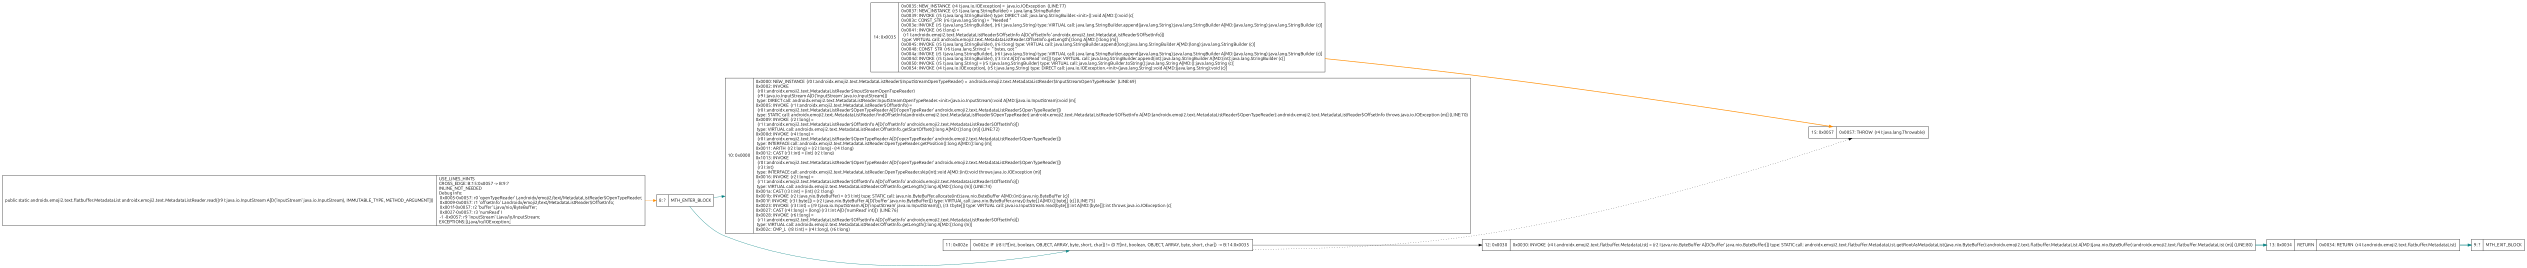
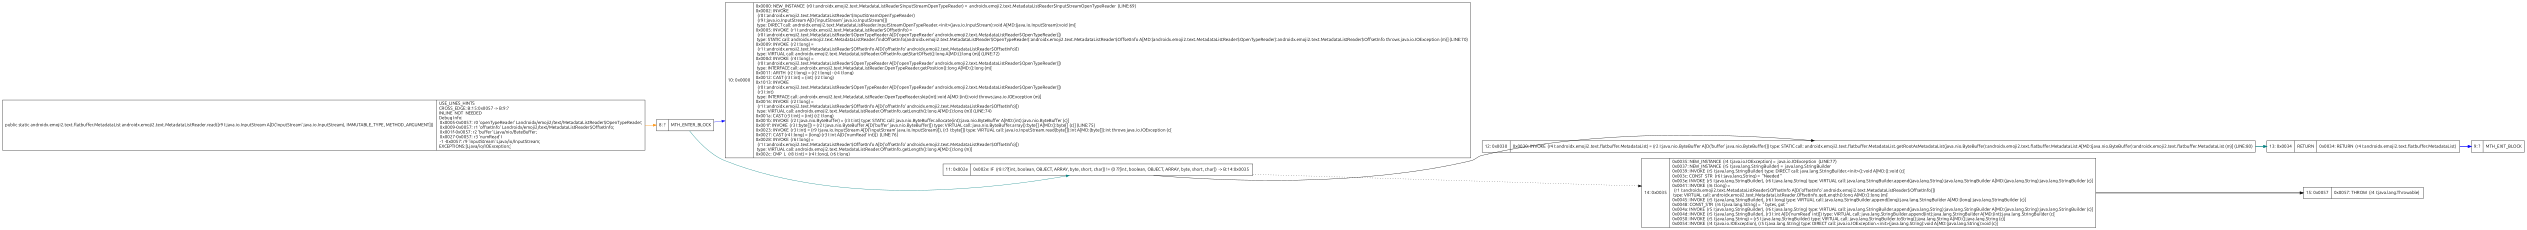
  digraph {
    fontname=Ubuntu
    rankdir=LR
    node [fontname=Ubuntu shape=record]
    edge [color=blue fontname=Ubuntu style=solid]
    n1 [label="{8\:\ ?|MTH_ENTER_BLOCK\l}"]
    n2 [label="{10\:\ 0x0000|0x0000: NEW_INSTANCE  (r0 I:androidx.emoji2.text.MetadataListReader$InputStreamOpenTypeReader) =  androidx.emoji2.text.MetadataListReader$InputStreamOpenTypeReader  (LINE:69)\l0x0002: INVOKE  \l  (r0 I:androidx.emoji2.text.MetadataListReader$InputStreamOpenTypeReader)\l  (r9 I:java.io.InputStream A[D('inputStream' java.io.InputStream)])\l type: DIRECT call: androidx.emoji2.text.MetadataListReader.InputStreamOpenTypeReader.\<init\>(java.io.InputStream):void A[MD:(java.io.InputStream):void (m)]\l0x0005: INVOKE  (r1 I:androidx.emoji2.text.MetadataListReader$OffsetInfo) = \l  (r0 I:androidx.emoji2.text.MetadataListReader$OpenTypeReader A[D('openTypeReader' androidx.emoji2.text.MetadataListReader$OpenTypeReader)])\l type: STATIC call: androidx.emoji2.text.MetadataListReader.findOffsetInfo(androidx.emoji2.text.MetadataListReader$OpenTypeReader):androidx.emoji2.text.MetadataListReader$OffsetInfo A[MD:(androidx.emoji2.text.MetadataListReader$OpenTypeReader):androidx.emoji2.text.MetadataListReader$OffsetInfo throws java.io.IOException (m)] (LINE:70)\l0x0009: INVOKE  (r2 I:long) = \l  (r1 I:androidx.emoji2.text.MetadataListReader$OffsetInfo A[D('offsetInfo' androidx.emoji2.text.MetadataListReader$OffsetInfo)])\l type: VIRTUAL call: androidx.emoji2.text.MetadataListReader.OffsetInfo.getStartOffset():long A[MD:():long (m)] (LINE:72)\l0x000d: INVOKE  (r4 I:long) = \l  (r0 I:androidx.emoji2.text.MetadataListReader$OpenTypeReader A[D('openTypeReader' androidx.emoji2.text.MetadataListReader$OpenTypeReader)])\l type: INTERFACE call: androidx.emoji2.text.MetadataListReader.OpenTypeReader.getPosition():long A[MD:():long (m)]\l0x0011: ARITH  (r2 I:long) = (r2 I:long) \- (r4 I:long) \l0x0012: CAST (r3 I:int) = (int) (r2 I:long) \l0x1013: INVOKE  \l  (r0 I:androidx.emoji2.text.MetadataListReader$OpenTypeReader A[D('openTypeReader' androidx.emoji2.text.MetadataListReader$OpenTypeReader)])\l  (r3 I:int)\l type: INTERFACE call: androidx.emoji2.text.MetadataListReader.OpenTypeReader.skip(int):void A[MD:(int):void throws java.io.IOException (m)]\l0x0016: INVOKE  (r2 I:long) = \l  (r1 I:androidx.emoji2.text.MetadataListReader$OffsetInfo A[D('offsetInfo' androidx.emoji2.text.MetadataListReader$OffsetInfo)])\l type: VIRTUAL call: androidx.emoji2.text.MetadataListReader.OffsetInfo.getLength():long A[MD:():long (m)] (LINE:74)\l0x001a: CAST (r3 I:int) = (int) (r2 I:long) \l0x001b: INVOKE  (r2 I:java.nio.ByteBuffer) = (r3 I:int) type: STATIC call: java.nio.ByteBuffer.allocate(int):java.nio.ByteBuffer A[MD:(int):java.nio.ByteBuffer (c)]\l0x001f: INVOKE  (r3 I:byte[]) = (r2 I:java.nio.ByteBuffer A[D('buffer' java.nio.ByteBuffer)]) type: VIRTUAL call: java.nio.ByteBuffer.array():byte[] A[MD:():byte[] (c)] (LINE:75)\l0x0023: INVOKE  (r3 I:int) = (r9 I:java.io.InputStream A[D('inputStream' java.io.InputStream)]), (r3 I:byte[]) type: VIRTUAL call: java.io.InputStream.read(byte[]):int A[MD:(byte[]):int throws java.io.IOException (c)]\l0x0027: CAST (r4 I:long) = (long) (r3 I:int A[D('numRead' int)])  (LINE:76)\l0x0028: INVOKE  (r6 I:long) = \l  (r1 I:androidx.emoji2.text.MetadataListReader$OffsetInfo A[D('offsetInfo' androidx.emoji2.text.MetadataListReader$OffsetInfo)])\l type: VIRTUAL call: androidx.emoji2.text.MetadataListReader.OffsetInfo.getLength():long A[MD:():long (m)]\l0x002c: CMP_L  (r8 I:int) = (r4 I:long), (r6 I:long) \l}"]
    n3 [label="{11\:\ 0x002e|0x002e: IF  (r8 I:??[int, boolean, OBJECT, ARRAY, byte, short, char]) != (0 ??[int, boolean, OBJECT, ARRAY, byte, short, char])  \-\> B:14:0x0035 \l}"]
    n4 [label="{12\:\ 0x0030|0x0030: INVOKE  (r4 I:androidx.emoji2.text.flatbuffer.MetadataList) = (r2 I:java.nio.ByteBuffer A[D('buffer' java.nio.ByteBuffer)]) type: STATIC call: androidx.emoji2.text.flatbuffer.MetadataList.getRootAsMetadataList(java.nio.ByteBuffer):androidx.emoji2.text.flatbuffer.MetadataList A[MD:(java.nio.ByteBuffer):androidx.emoji2.text.flatbuffer.MetadataList (m)] (LINE:80)\l}"]
    n5 [label="{14\:\ 0x0035|0x0035: NEW_INSTANCE  (r4 I:java.io.IOException) =  java.io.IOException  (LINE:77)\l0x0037: NEW_INSTANCE  (r5 I:java.lang.StringBuilder) =  java.lang.StringBuilder \l0x0039: INVOKE  (r5 I:java.lang.StringBuilder) type: DIRECT call: java.lang.StringBuilder.\<init\>():void A[MD:():void (c)]\l0x003c: CONST_STR  (r6 I:java.lang.String) =  \"Needed \" \l0x003e: INVOKE  (r5 I:java.lang.StringBuilder), (r6 I:java.lang.String) type: VIRTUAL call: java.lang.StringBuilder.append(java.lang.String):java.lang.StringBuilder A[MD:(java.lang.String):java.lang.StringBuilder (c)]\l0x0041: INVOKE  (r6 I:long) = \l  (r1 I:androidx.emoji2.text.MetadataListReader$OffsetInfo A[D('offsetInfo' androidx.emoji2.text.MetadataListReader$OffsetInfo)])\l type: VIRTUAL call: androidx.emoji2.text.MetadataListReader.OffsetInfo.getLength():long A[MD:():long (m)]\l0x0045: INVOKE  (r5 I:java.lang.StringBuilder), (r6 I:long) type: VIRTUAL call: java.lang.StringBuilder.append(long):java.lang.StringBuilder A[MD:(long):java.lang.StringBuilder (c)]\l0x0048: CONST_STR  (r6 I:java.lang.String) =  \" bytes, got \" \l0x004a: INVOKE  (r5 I:java.lang.StringBuilder), (r6 I:java.lang.String) type: VIRTUAL call: java.lang.StringBuilder.append(java.lang.String):java.lang.StringBuilder A[MD:(java.lang.String):java.lang.StringBuilder (c)]\l0x004d: INVOKE  (r5 I:java.lang.StringBuilder), (r3 I:int A[D('numRead' int)]) type: VIRTUAL call: java.lang.StringBuilder.append(int):java.lang.StringBuilder A[MD:(int):java.lang.StringBuilder (c)]\l0x0050: INVOKE  (r5 I:java.lang.String) = (r5 I:java.lang.StringBuilder) type: VIRTUAL call: java.lang.StringBuilder.toString():java.lang.String A[MD:():java.lang.String (c)]\l0x0054: INVOKE  (r4 I:java.io.IOException), (r5 I:java.lang.String) type: DIRECT call: java.io.IOException.\<init\>(java.lang.String):void A[MD:(java.lang.String):void (c)]\l}"]
    n6 [label="{13\:\ 0x0034|RETURN\l|0x0034: RETURN  (r4 I:androidx.emoji2.text.flatbuffer.MetadataList) \l}"]
    n7 [label="{15\:\ 0x0057|0x0057: THROW  (r4 I:java.lang.Throwable) \l}"]
    n8 [label="{9\:\ ?|MTH_EXIT_BLOCK\l}"]
    n9 [label="{public static androidx.emoji2.text.flatbuffer.MetadataList androidx.emoji2.text.MetadataListReader.read((r9 I:java.io.InputStream A[D('inputStream' java.io.InputStream), IMMUTABLE_TYPE, METHOD_ARGUMENT]))  | USE_LINES_HINTS\lCROSS_EDGE: B:15:0x0057 \-\> B:9:?\lINLINE_NOT_NEEDED\lDebug Info:\l  0x0005\-0x0057: r0 'openTypeReader' Landroidx\/emoji2\/text\/MetadataListReader$OpenTypeReader;\l  0x0009\-0x0057: r1 'offsetInfo' Landroidx\/emoji2\/text\/MetadataListReader$OffsetInfo;\l  0x001f\-0x0057: r2 'buffer' Ljava\/nio\/ByteBuffer;\l  0x0027\-0x0057: r3 'numRead' I\l  \-1 \-0x0057: r9 'inputStream' Ljava\/io\/InputStream;\lEXCEPTIONS:[Ljava\/io\/IOException;]\l}"]
-   n1 -> n2 [color=teal]
+   n1 -> n2
    n1 -> n3 [color=teal]
    n3 -> n4 [color=black]
-   n3 -> n7 [color=black style=dotted]
+   n3 -> n5 [color=black style=dotted]
    n4 -> n6 [color=teal style=bold]
-   n5 -> n7 [color=darkorange style=bold]
-   n6 -> n8 [color=teal style=bold]
+   n5 -> n7 [color=black style=bold]
+   n6 -> n8 [style=bold]
    n9 -> n1 [color=darkorange]
  }
